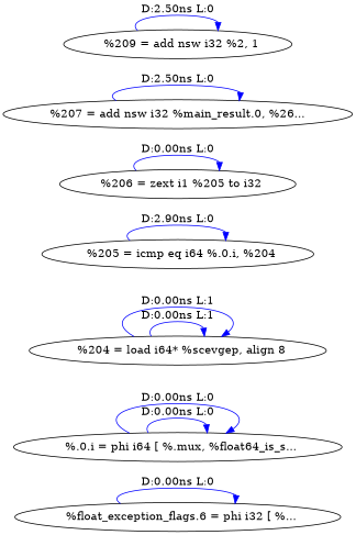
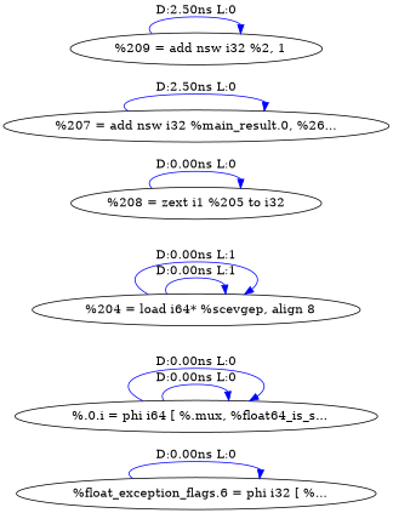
  digraph {
    rankdir=LR
    edge [color=blue]
    n1 [label="  %float_exception_flags.6 = phi i32 [ %..."]
    n2 [label="  %.0.i = phi i64 [ %.mux, %float64_is_s..."]
    n3 [label="  %204 = load i64* %scevgep, align 8"]
-   n4 [label="  %205 = icmp eq i64 %.0.i, %204"]
-   n5 [label="  %206 = zext i1 %205 to i32"]
+   n5 [label="%208 = zext i1 %205 to i32"]
    n6 [label="%207 = add nsw i32 %main_result.0, %26..."]
    n7 [label="  %209 = add nsw i32 %2, 1"]
    n1 -> n1 [label="D:0.00ns L:0"]
    n2 -> n2 [label="D:0.00ns L:0"]
    n2 -> n2 [label="D:0.00ns L:0"]
    n3 -> n3 [label="D:0.00ns L:1"]
    n3 -> n3 [label="D:0.00ns L:1"]
-   n4 -> n4 [label="D:2.90ns L:0"]
    n5 -> n5 [label="D:0.00ns L:0"]
    n6 -> n6 [label="D:2.50ns L:0"]
    n7 -> n7 [label="D:2.50ns L:0"]
  }
